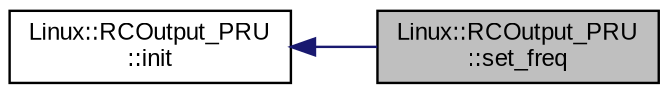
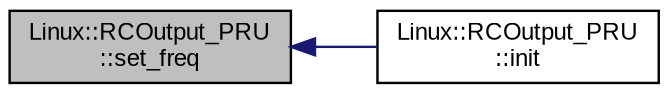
  digraph {
    rankdir=LR
    fontname="Liberation Sans"
    node [color=black fontname="Liberation Sans" fontsize=10 shape=record style=filled]
    n1 [fillcolor=grey75 fontcolor=black height=0.2 label="Linux::RCOutput_PRU\l::set_freq" width=0.4]
    n2 [fillcolor=white height=0.2 label="Linux::RCOutput_PRU\l::init" width=0.4]
-   n2 -> n1 [color=midnightblue dir=back fontname="Liberation Sans" fontsize=10 labelfontname=Helvetica labelfontsize=10 style=solid]
+   n1 -> n2 [color=midnightblue dir=back fontname="Liberation Sans" fontsize=10 labelfontname=Helvetica labelfontsize=10 style=solid]
  }
